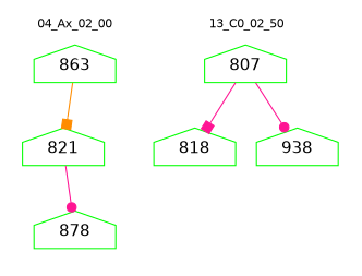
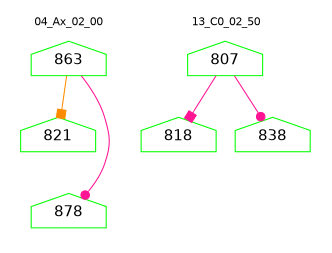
  digraph {
    fontname="DejaVu Sans"
    node [color=green fontname="DejaVu Sans" shape=house]
    edge [arrowhead=box color=deeppink fontname="DejaVu Sans"]
    n1 [label=863]
    n2 [label=821]
    n3 [label=878]
    n4 [label=807]
    n5 [label=818]
-   n6 [label=938]
+   n6 [label=838]
    subgraph cluster_1 {
      color=white
      fontsize=10
      label="04_Ax_02_00"
      n1
      n2
      n3
    }
    subgraph cluster_2 {
      color=white
      fontsize=10
      label="13_C0_02_50"
      n4
      n5
      n6
    }
    n1 -> n2 [color=darkorange]
-   n2 -> n3 [arrowhead=dot]
+   n1 -> n3 [arrowhead=dot]
    n4 -> n5
    n4 -> n6 [arrowhead=dot]
  }
